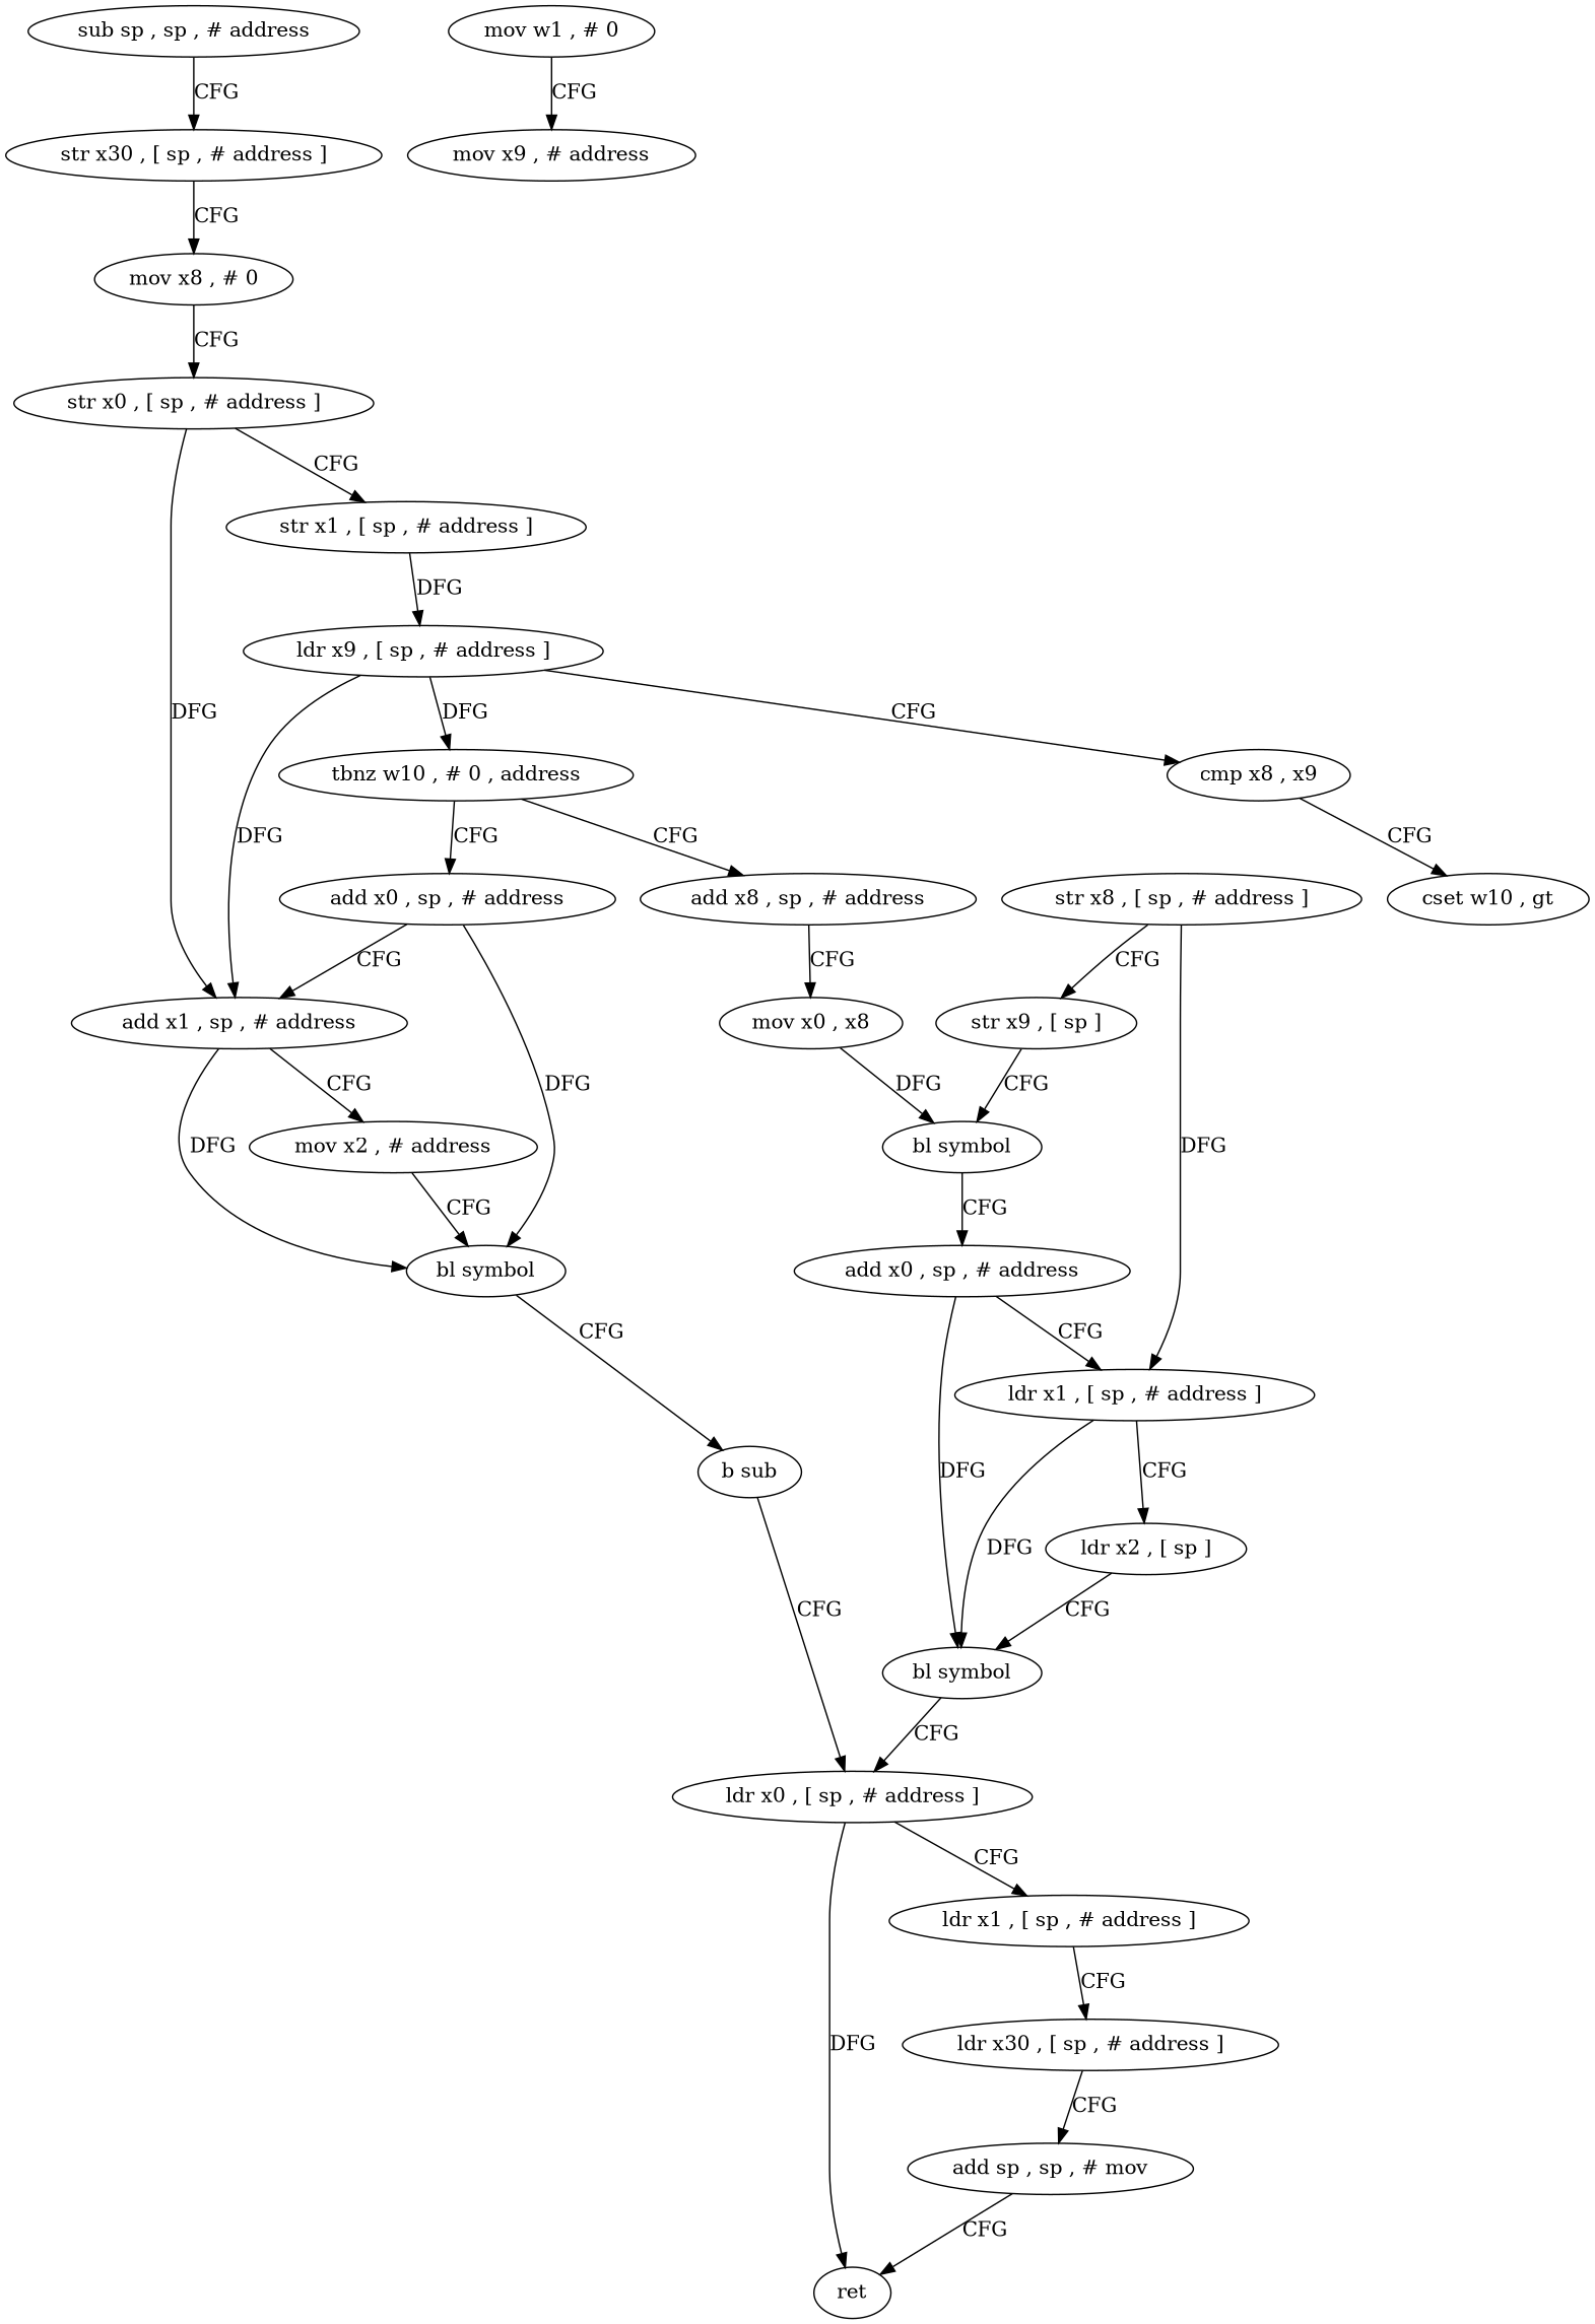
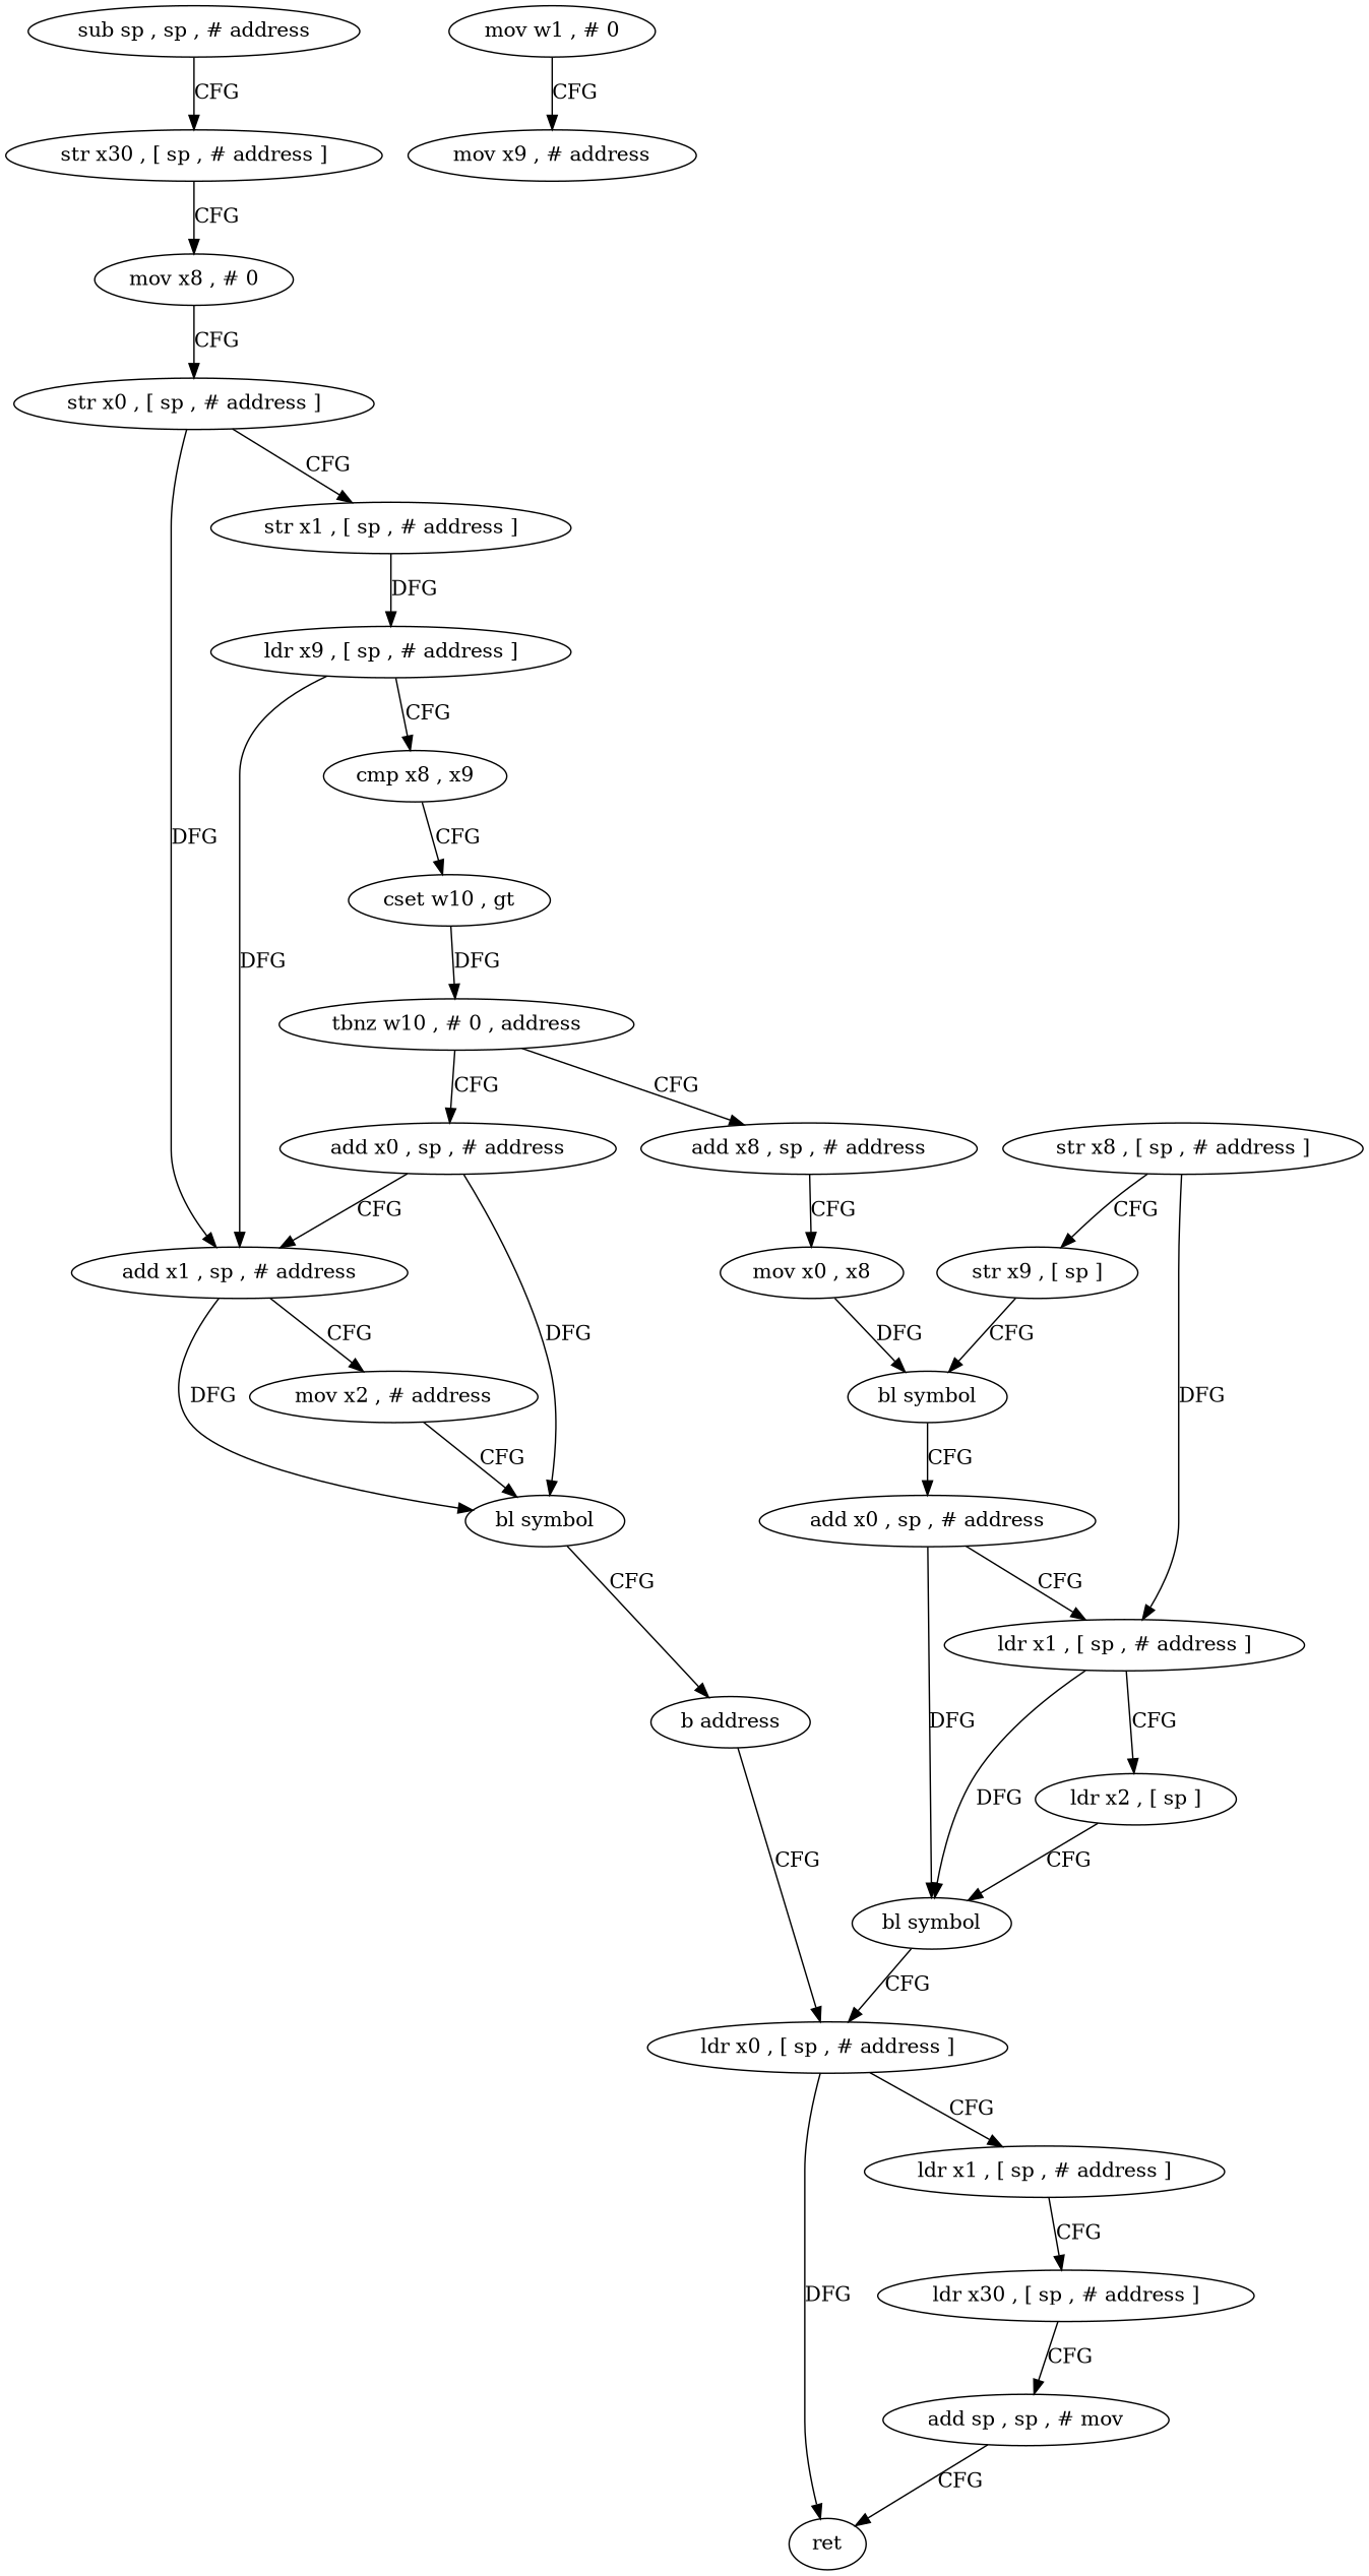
  digraph {
    n1 [label="sub sp , sp , # address"]
    n2 [label="str x30 , [ sp , # address ]"]
    n3 [label="mov x8 , # 0"]
    n4 [label="str x0 , [ sp , # address ]"]
    n5 [label="str x1 , [ sp , # address ]"]
    n6 [label="add x1 , sp , # address"]
    n7 [label="ldr x9 , [ sp , # address ]"]
    n8 [label="bl symbol"]
    n9 [label="mov x2 , # address"]
    n10 [label="cmp x8 , x9"]
    n11 [label="cset w10 , gt"]
    n12 [label="tbnz w10 , # 0 , address"]
    n13 [label="add x8 , sp , # address"]
    n14 [label="add x0 , sp , # address"]
    n15 [label="mov x0 , x8"]
    n16 [label="bl symbol"]
-   n17 [label="b sub"]
+   n17 [label="b address"]
    n18 [label="mov w1 , # 0"]
    n19 [label="mov x9 , # address"]
    n20 [label="add x0 , sp , # address"]
    n21 [label="str x8 , [ sp , # address ]"]
    n22 [label="str x9 , [ sp ]"]
    n23 [label="ldr x1 , [ sp , # address ]"]
    n24 [label="bl symbol"]
    n25 [label="ldr x2 , [ sp ]"]
    n26 [label="ldr x0 , [ sp , # address ]"]
    n27 [label="ldr x1 , [ sp , # address ]"]
    n28 [label=ret]
    n29 [label="ldr x30 , [ sp , # address ]"]
    n30 [label="add sp , sp , # mov"]
    n1 -> n2 [label=CFG]
    n2 -> n3 [label=CFG]
    n3 -> n4 [label=CFG]
    n4 -> n5 [label=CFG]
    n4 -> n6 [label=DFG]
    n5 -> n7 [label=DFG]
    n6 -> n8 [label=DFG]
    n6 -> n9 [label=CFG]
    n7 -> n6 [label=DFG]
    n7 -> n10 [label=CFG]
    n8 -> n17 [label=CFG]
    n9 -> n8 [label=CFG]
    n10 -> n11 [label=CFG]
-   n7 -> n12 [label=DFG]
+   n11 -> n12 [label=DFG]
    n12 -> n13 [label=CFG]
    n12 -> n14 [label=CFG]
    n13 -> n15 [label=CFG]
    n14 -> n6 [label=CFG]
    n14 -> n8 [label=DFG]
    n15 -> n16 [label=DFG]
    n16 -> n20 [label=CFG]
    n17 -> n26 [label=CFG]
    n18 -> n19 [label=CFG]
    n20 -> n23 [label=CFG]
    n20 -> n24 [label=DFG]
    n21 -> n22 [label=CFG]
    n21 -> n23 [label=DFG]
    n22 -> n16 [label=CFG]
    n23 -> n24 [label=DFG]
    n23 -> n25 [label=CFG]
    n24 -> n26 [label=CFG]
    n25 -> n24 [label=CFG]
    n26 -> n27 [label=CFG]
    n26 -> n28 [label=DFG]
    n27 -> n29 [label=CFG]
    n29 -> n30 [label=CFG]
    n30 -> n28 [label=CFG]
  }
